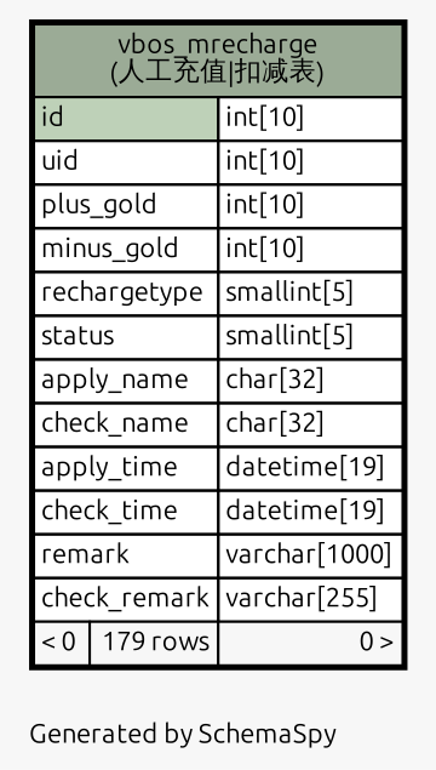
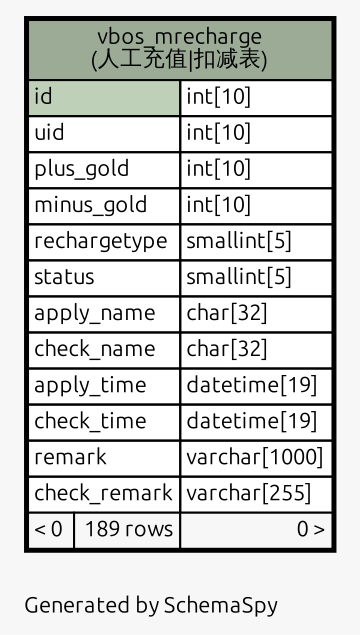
  digraph {
    bgcolor="#f7f7f7"
    fontname=Ubuntu
    fontsize=11
    label="\nGenerated by SchemaSpy"
    labeljust=l
    nodesep=0.18
    rankdir=RL
    ranksep=0.46
-   n1 [fontname=Ubuntu fontsize=11 label=<     <TABLE BORDER="2" CELLBORDER="1" CELLSPACING="0" BGCOLOR="#ffffff">       <TR><TD COLSPAN="3" BGCOLOR="#9bab96" ALIGN="CENTER">vbos_mrecharge<br/>(人工充值|扣减表)</TD></TR>       <TR><TD PORT="id" COLSPAN="2" BGCOLOR="#bed1b8" ALIGN="LEFT">id</TD><TD PORT="id.type" ALIGN="LEFT">int[10]</TD></TR>       <TR><TD PORT="uid" COLSPAN="2" ALIGN="LEFT">uid</TD><TD PORT="uid.type" ALIGN="LEFT">int[10]</TD></TR>       <TR><TD PORT="plus_gold" COLSPAN="2" ALIGN="LEFT">plus_gold</TD><TD PORT="plus_gold.type" ALIGN="LEFT">int[10]</TD></TR>       <TR><TD PORT="minus_gold" COLSPAN="2" ALIGN="LEFT">minus_gold</TD><TD PORT="minus_gold.type" ALIGN="LEFT">int[10]</TD></TR>       <TR><TD PORT="rechargetype" COLSPAN="2" ALIGN="LEFT">rechargetype</TD><TD PORT="rechargetype.type" ALIGN="LEFT">smallint[5]</TD></TR>       <TR><TD PORT="status" COLSPAN="2" ALIGN="LEFT">status</TD><TD PORT="status.type" ALIGN="LEFT">smallint[5]</TD></TR>       <TR><TD PORT="apply_name" COLSPAN="2" ALIGN="LEFT">apply_name</TD><TD PORT="apply_name.type" ALIGN="LEFT">char[32]</TD></TR>       <TR><TD PORT="check_name" COLSPAN="2" ALIGN="LEFT">check_name</TD><TD PORT="check_name.type" ALIGN="LEFT">char[32]</TD></TR>       <TR><TD PORT="apply_time" COLSPAN="2" ALIGN="LEFT">apply_time</TD><TD PORT="apply_time.type" ALIGN="LEFT">datetime[19]</TD></TR>       <TR><TD PORT="check_time" COLSPAN="2" ALIGN="LEFT">check_time</TD><TD PORT="check_time.type" ALIGN="LEFT">datetime[19]</TD></TR>       <TR><TD PORT="remark" COLSPAN="2" ALIGN="LEFT">remark</TD><TD PORT="remark.type" ALIGN="LEFT">varchar[1000]</TD></TR>       <TR><TD PORT="check_remark" COLSPAN="2" ALIGN="LEFT">check_remark</TD><TD PORT="check_remark.type" ALIGN="LEFT">varchar[255]</TD></TR>       <TR><TD ALIGN="LEFT" BGCOLOR="#f7f7f7">&lt; 0</TD><TD ALIGN="RIGHT" BGCOLOR="#f7f7f7">179 rows</TD><TD ALIGN="RIGHT" BGCOLOR="#f7f7f7">0 &gt;</TD></TR>     </TABLE>> shape=plaintext]
+   n1 [fontname=Ubuntu fontsize=11 label=<     <TABLE BORDER="2" CELLBORDER="1" CELLSPACING="0" BGCOLOR="#ffffff">       <TR><TD COLSPAN="3" BGCOLOR="#9bab96" ALIGN="CENTER">vbos_mrecharge<br/>(人工充值|扣减表)</TD></TR>       <TR><TD PORT="id" COLSPAN="2" BGCOLOR="#bed1b8" ALIGN="LEFT">id</TD><TD PORT="id.type" ALIGN="LEFT">int[10]</TD></TR>       <TR><TD PORT="uid" COLSPAN="2" ALIGN="LEFT">uid</TD><TD PORT="uid.type" ALIGN="LEFT">int[10]</TD></TR>       <TR><TD PORT="plus_gold" COLSPAN="2" ALIGN="LEFT">plus_gold</TD><TD PORT="plus_gold.type" ALIGN="LEFT">int[10]</TD></TR>       <TR><TD PORT="minus_gold" COLSPAN="2" ALIGN="LEFT">minus_gold</TD><TD PORT="minus_gold.type" ALIGN="LEFT">int[10]</TD></TR>       <TR><TD PORT="rechargetype" COLSPAN="2" ALIGN="LEFT">rechargetype</TD><TD PORT="rechargetype.type" ALIGN="LEFT">smallint[5]</TD></TR>       <TR><TD PORT="status" COLSPAN="2" ALIGN="LEFT">status</TD><TD PORT="status.type" ALIGN="LEFT">smallint[5]</TD></TR>       <TR><TD PORT="apply_name" COLSPAN="2" ALIGN="LEFT">apply_name</TD><TD PORT="apply_name.type" ALIGN="LEFT">char[32]</TD></TR>       <TR><TD PORT="check_name" COLSPAN="2" ALIGN="LEFT">check_name</TD><TD PORT="check_name.type" ALIGN="LEFT">char[32]</TD></TR>       <TR><TD PORT="apply_time" COLSPAN="2" ALIGN="LEFT">apply_time</TD><TD PORT="apply_time.type" ALIGN="LEFT">datetime[19]</TD></TR>       <TR><TD PORT="check_time" COLSPAN="2" ALIGN="LEFT">check_time</TD><TD PORT="check_time.type" ALIGN="LEFT">datetime[19]</TD></TR>       <TR><TD PORT="remark" COLSPAN="2" ALIGN="LEFT">remark</TD><TD PORT="remark.type" ALIGN="LEFT">varchar[1000]</TD></TR>       <TR><TD PORT="check_remark" COLSPAN="2" ALIGN="LEFT">check_remark</TD><TD PORT="check_remark.type" ALIGN="LEFT">varchar[255]</TD></TR>       <TR><TD ALIGN="LEFT" BGCOLOR="#f7f7f7">&lt; 0</TD><TD ALIGN="RIGHT" BGCOLOR="#f7f7f7">189 rows</TD><TD ALIGN="RIGHT" BGCOLOR="#f7f7f7">0 &gt;</TD></TR>     </TABLE>> shape=plaintext]
  }
